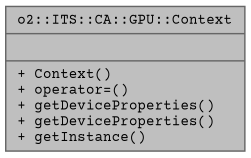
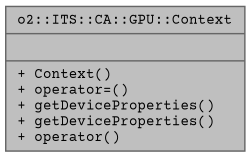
  digraph {
    fontname="Courier Prime"
-   n1 [color=gray40 fillcolor=grey75 fontcolor=black fontname="Courier Prime" fontsize=10 height=0.2 label="{o2::ITS::CA::GPU::Context\n||+ Context()\l+ operator=()\l+ getDeviceProperties()\l+ getDeviceProperties()\l+ getInstance()\l}" shape=record style=filled width=0.4]
+   n1 [color=gray40 fillcolor=grey75 fontcolor=black fontname="Courier Prime" fontsize=10 height=0.2 label="{o2::ITS::CA::GPU::Context\n||+ Context()\l+ operator=()\l+ getDeviceProperties()\l+ getDeviceProperties()\l+ operator()\l}" shape=record style=filled width=0.4]
  }
